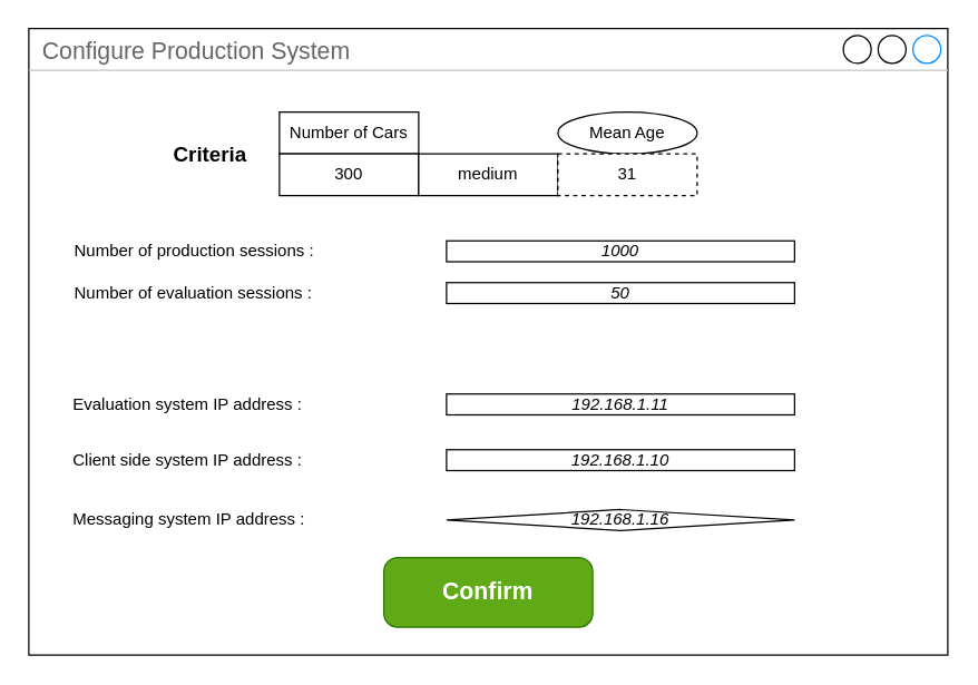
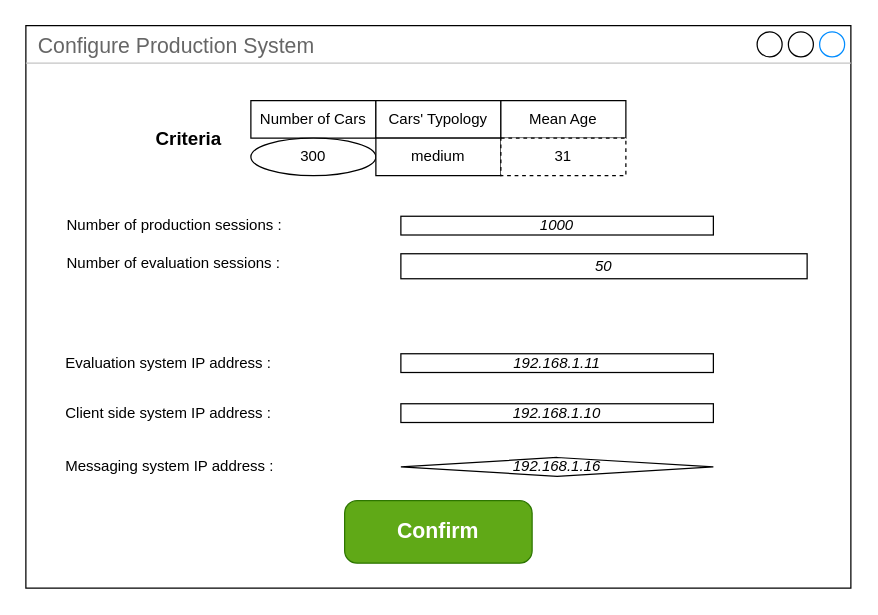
  <mxCell id="0" />
  <mxCell id="1" parent="0" />
  <mxCell id="2" value="Configure Production System" style="strokeWidth=1;shadow=0;dashed=0;align=center;html=1;shape=mxgraph.mockup.containers.window;align=left;verticalAlign=top;spacingLeft=8;strokeColor2=#008cff;strokeColor3=#c4c4c4;fontColor=#666666;mainText=;fontSize=17;labelBackgroundColor=none;whiteSpace=wrap;" parent="1" vertex="1"><mxGeometry x="20" y="20" width="660" height="450" as="geometry" /></mxCell>
  <mxCell id="3" value="Confirm" style="strokeWidth=1;shadow=0;dashed=0;align=center;html=1;shape=mxgraph.mockup.buttons.button;strokeColor=#2D7600;fontColor=#ffffff;mainText=;buttonStyle=round;fontSize=17;fontStyle=1;fillColor=#60a917;whiteSpace=wrap;" parent="1" vertex="1"><mxGeometry x="275" y="400" width="150" height="50" as="geometry" /></mxCell>
  <mxCell id="4" value="Number of evaluation sessions :" style="text;html=1;strokeColor=none;fillColor=none;align=left;verticalAlign=middle;whiteSpace=wrap;rounded=0;" parent="1" vertex="1"><mxGeometry x="51" y="195" width="240" height="30" as="geometry" /></mxCell>
- <mxCell id="5" value="&lt;i&gt;&lt;font&gt;50&lt;/font&gt;&lt;/i&gt;" style="rounded=0;whiteSpace=wrap;html=1;fontColor=#000000;" parent="1" vertex="1"><mxGeometry x="320" y="202.5" width="250" height="15" as="geometry" /></mxCell>
+ <mxCell id="5" value="&lt;i&gt;&lt;font&gt;50&lt;/font&gt;&lt;/i&gt;" style="rounded=0;whiteSpace=wrap;html=1;fontColor=#000000;" parent="1" vertex="1"><mxGeometry x="320" y="202.5" width="325" height="20" as="geometry" /></mxCell>
  <mxCell id="6" value="Evaluation system IP address :" style="text;html=1;strokeColor=none;fillColor=none;align=left;verticalAlign=middle;whiteSpace=wrap;rounded=0;" parent="1" vertex="1"><mxGeometry x="50" y="275" width="210" height="30" as="geometry" /></mxCell>
  <mxCell id="7" value="&lt;i style=&quot;border-color: var(--border-color);&quot;&gt;&lt;font style=&quot;border-color: var(--border-color);&quot;&gt;192.168.1.11&lt;/font&gt;&lt;/i&gt;" style="rounded=0;whiteSpace=wrap;html=1;fontColor=#000000;" parent="1" vertex="1"><mxGeometry x="320" y="282.5" width="250" height="15" as="geometry" /></mxCell>
  <mxCell id="8" value="Client side system IP address :" style="text;html=1;strokeColor=none;fillColor=none;align=left;verticalAlign=middle;whiteSpace=wrap;rounded=0;" parent="1" vertex="1"><mxGeometry x="50" y="315" width="210" height="30" as="geometry" /></mxCell>
  <mxCell id="9" value="&lt;i style=&quot;border-color: var(--border-color);&quot;&gt;&lt;font style=&quot;border-color: var(--border-color);&quot;&gt;192.168.1.10&lt;/font&gt;&lt;/i&gt;" style="rounded=0;whiteSpace=wrap;html=1;fontColor=#000000;" parent="1" vertex="1"><mxGeometry x="320" y="322.5" width="250" height="15" as="geometry" /></mxCell>
  <mxCell id="10" value="Messaging system IP address :" style="text;html=1;strokeColor=none;fillColor=none;align=left;verticalAlign=middle;whiteSpace=wrap;rounded=0;" parent="1" vertex="1"><mxGeometry x="50" y="358" width="210" height="30" as="geometry" /></mxCell>
  <mxCell id="11" value="&lt;i style=&quot;border-color: var(--border-color);&quot;&gt;&lt;font style=&quot;border-color: var(--border-color);&quot;&gt;192.168.1.16&lt;/font&gt;&lt;/i&gt;" style="rhombus;whiteSpace=wrap;html=1;fontColor=#000000;" parent="1" vertex="1"><mxGeometry x="320" y="365.5" width="250" height="15" as="geometry" /></mxCell>
  <mxCell id="12" value="Number of production sessions :" style="text;html=1;strokeColor=none;fillColor=none;align=left;verticalAlign=middle;whiteSpace=wrap;rounded=0;" parent="1" vertex="1"><mxGeometry x="51" y="165" width="240" height="30" as="geometry" /></mxCell>
  <mxCell id="13" value="&lt;i&gt;&lt;font&gt;1000&lt;/font&gt;&lt;/i&gt;" style="rounded=0;whiteSpace=wrap;html=1;fontColor=#000000;" parent="1" vertex="1"><mxGeometry x="320" y="172.5" width="250" height="15" as="geometry" /></mxCell>
  <mxCell id="14" value="" style="group" parent="1" vertex="1" connectable="0"><mxGeometry x="200" y="80" width="300" height="60" as="geometry" /></mxCell>
  <mxCell id="15" value="Number of Cars" style="whiteSpace=wrap;html=1;" parent="14" vertex="1"><mxGeometry width="100" height="30" as="geometry" /></mxCell>
- <mxCell id="17" value="Mean Age" style="ellipse;whiteSpace=wrap;html=1;" parent="14" vertex="1"><mxGeometry x="200" width="100" height="30" as="geometry" /></mxCell>
- <mxCell id="18" value="300" style="whiteSpace=wrap;html=1;" parent="14" vertex="1"><mxGeometry y="30" width="100" height="30" as="geometry" /></mxCell>
+ <mxCell id="16" value="Cars' Typology" style="whiteSpace=wrap;html=1;" parent="14" vertex="1"><mxGeometry x="100" width="100" height="30" as="geometry" /></mxCell>
+ <mxCell id="17" value="Mean Age" style="whiteSpace=wrap;html=1;" parent="14" vertex="1"><mxGeometry x="200" width="100" height="30" as="geometry" /></mxCell>
+ <mxCell id="18" value="300" style="ellipse;whiteSpace=wrap;html=1;" parent="14" vertex="1"><mxGeometry y="30" width="100" height="30" as="geometry" /></mxCell>
  <mxCell id="19" value="medium" style="whiteSpace=wrap;html=1;" parent="14" vertex="1"><mxGeometry x="100" y="30" width="100" height="30" as="geometry" /></mxCell>
  <mxCell id="20" value="31" style="whiteSpace=wrap;html=1;dashed=1;" parent="14" vertex="1"><mxGeometry x="200" y="30" width="100" height="30" as="geometry" /></mxCell>
  <mxCell id="21" value="&lt;b&gt;&lt;font style=&quot;font-size: 15px;&quot;&gt;Criteria&lt;/font&gt;&lt;/b&gt;" style="text;html=1;align=center;verticalAlign=middle;resizable=0;points=[];autosize=1;strokeColor=none;fillColor=none;" parent="1" vertex="1"><mxGeometry x="110" y="95" width="80" height="30" as="geometry" /></mxCell>
